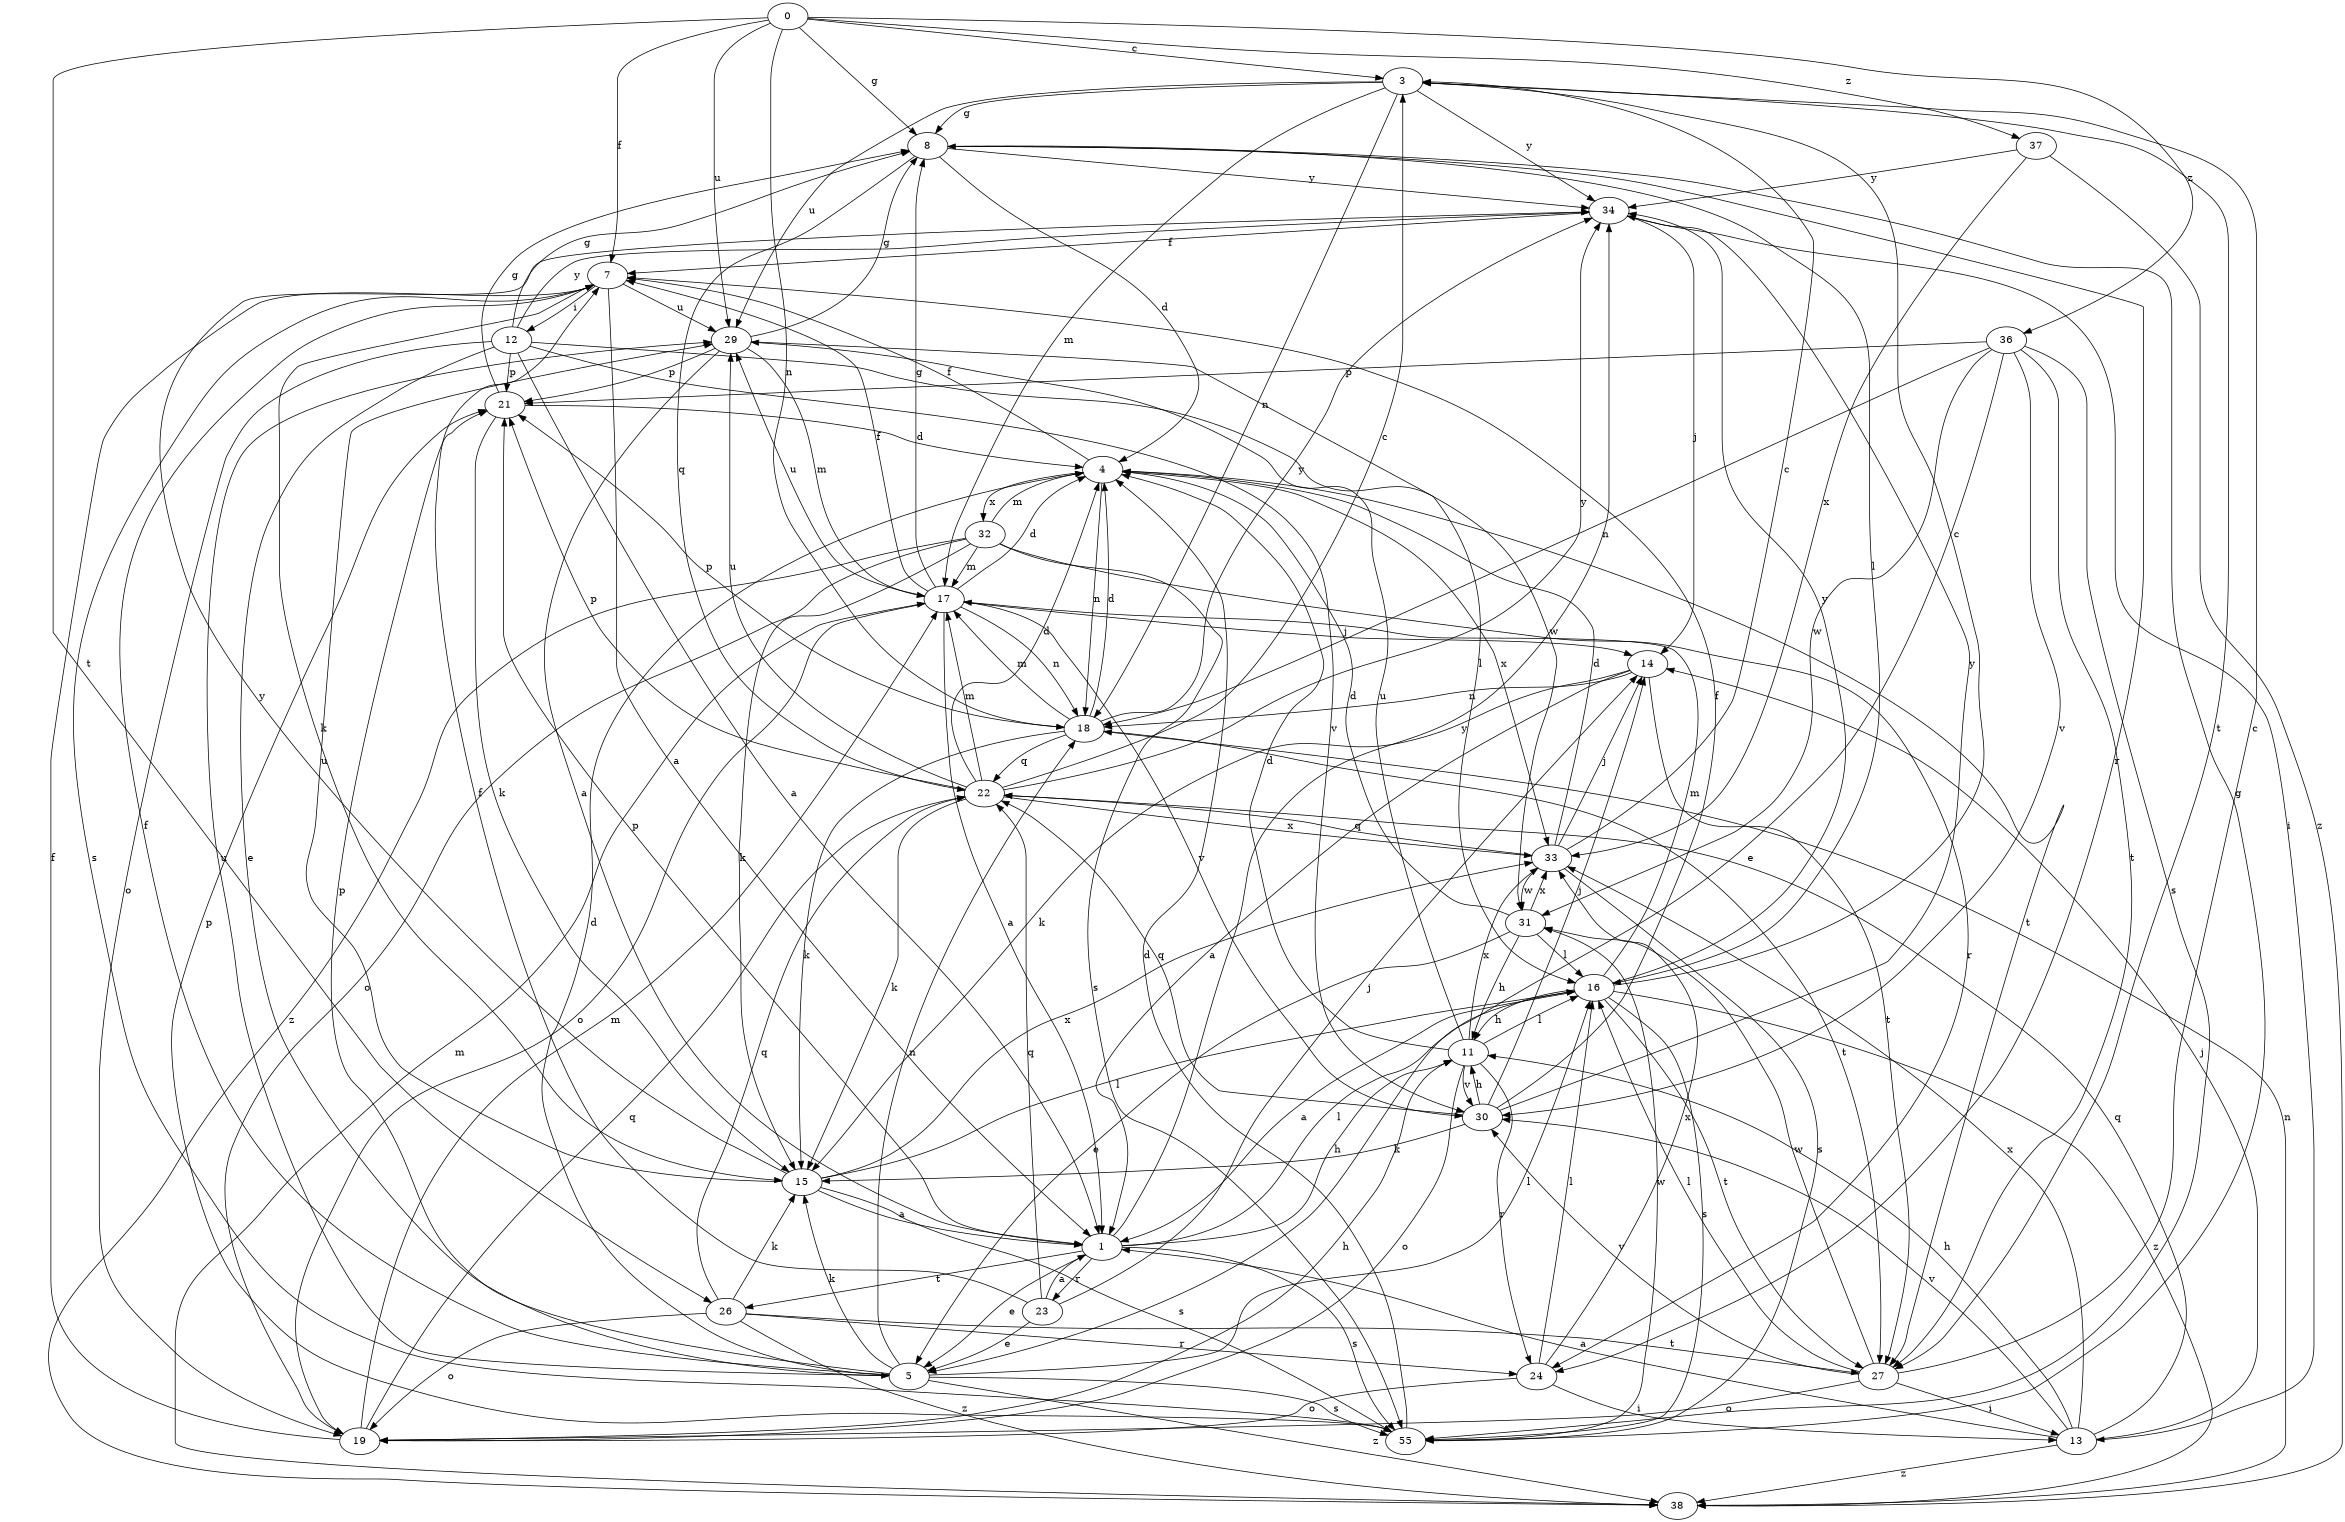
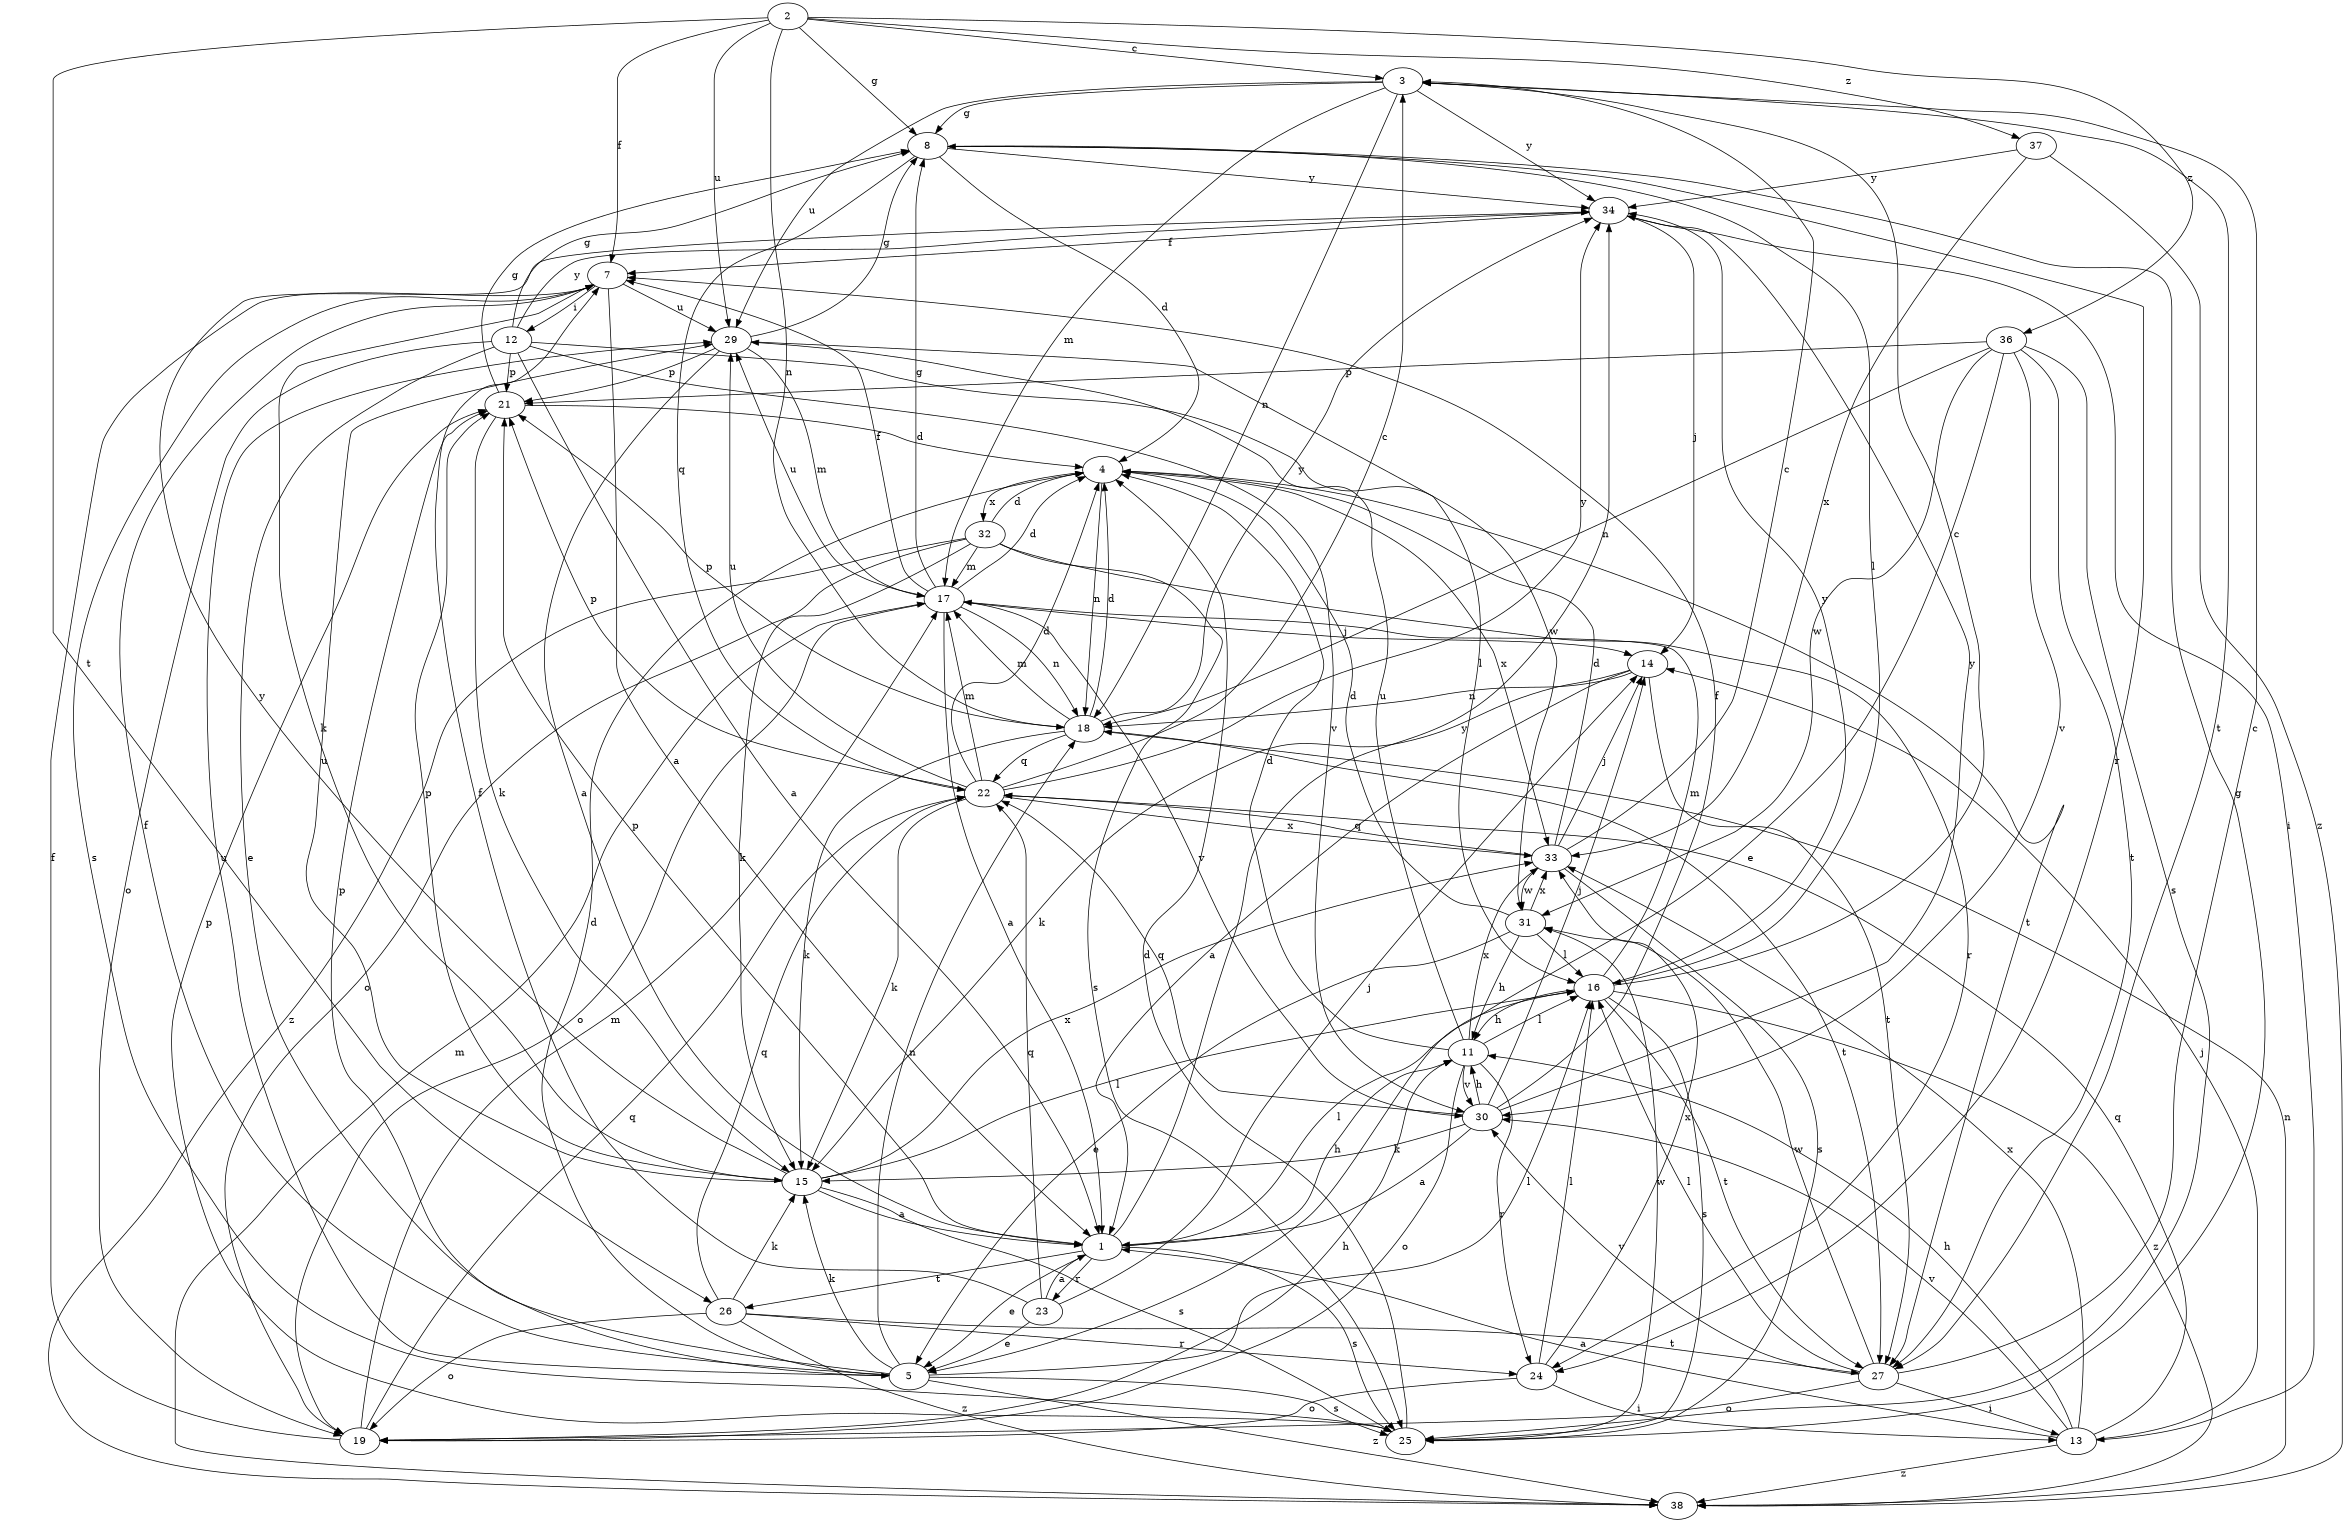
  strict digraph {
-   0
+   0 [label=2]
    3
    7
    8
    18
    26
    29
    36
    37
    34
    17
    27
    1
-   25 [label=55]
+   25
    15
    12
    16
    4
    22
    24
    21
    38
    19
    5
    31
    30
    33
    11
    23
    14
    13
    32
    0 -> 3 [label=c]
    0 -> 7 [label=f]
    0 -> 8 [label=g]
    0 -> 18 [label=n]
    0 -> 26 [label=t]
    0 -> 29 [label=u]
    0 -> 36 [label=z]
    0 -> 37 [label=z]
    3 -> 8 [label=g]
    3 -> 18 [label=n]
    3 -> 29 [label=u]
    3 -> 34 [label=y]
    3 -> 17 [label=m]
    3 -> 27 [label=t]
    7 -> 29 [label=u]
    7 -> 1 [label=a]
    7 -> 25 [label=s]
    7 -> 15 [label=k]
    7 -> 12 [label=i]
    8 -> 34 [label=y]
    8 -> 16 [label=l]
    8 -> 4 [label=d]
    8 -> 22 [label=q]
    8 -> 24 [label=r]
    18 -> 34 [label=y]
    18 -> 17 [label=m]
    18 -> 27 [label=t]
    18 -> 15 [label=k]
    18 -> 4 [label=d]
    18 -> 22 [label=q]
    18 -> 21 [label=p]
    26 -> 27 [label=t]
    26 -> 15 [label=k]
    26 -> 22 [label=q]
    26 -> 24 [label=r]
    26 -> 38 [label=z]
    26 -> 19 [label=o]
    29 -> 8 [label=g]
    29 -> 17 [label=m]
    29 -> 1 [label=a]
    29 -> 16 [label=l]
    29 -> 21 [label=p]
    36 -> 18 [label=n]
    36 -> 27 [label=t]
    36 -> 25 [label=s]
    36 -> 21 [label=p]
    36 -> 5 [label=e]
    36 -> 31 [label=w]
    36 -> 30 [label=v]
    37 -> 34 [label=y]
    37 -> 38 [label=z]
    37 -> 33 [label=x]
    34 -> 7 [label=f]
    34 -> 14 [label=j]
    34 -> 13 [label=i]
    17 -> 7 [label=f]
    17 -> 8 [label=g]
    17 -> 18 [label=n]
    17 -> 29 [label=u]
    17 -> 1 [label=a]
    17 -> 4 [label=d]
    17 -> 19 [label=o]
    17 -> 30 [label=v]
    17 -> 14 [label=j]
    27 -> 3 [label=c]
    27 -> 16 [label=l]
    27 -> 19 [label=o]
    27 -> 31 [label=w]
    27 -> 30 [label=v]
    27 -> 13 [label=i]
    1 -> 26 [label=t]
    1 -> 34 [label=y]
    1 -> 25 [label=s]
    1 -> 16 [label=l]
    1 -> 21 [label=p]
    1 -> 5 [label=e]
    1 -> 11 [label=h]
    1 -> 23 [label=r]
    25 -> 8 [label=g]
    25 -> 4 [label=d]
    25 -> 21 [label=p]
    25 -> 31 [label=w]
    15 -> 29 [label=u]
    15 -> 34 [label=y]
    15 -> 1 [label=a]
    15 -> 25 [label=s]
    15 -> 16 [label=l]
+   15 -> 21 [label=p]
    15 -> 33 [label=x]
    12 -> 8 [label=g]
    12 -> 34 [label=y]
    12 -> 1 [label=a]
    12 -> 21 [label=p]
    12 -> 19 [label=o]
    12 -> 5 [label=e]
    12 -> 31 [label=w]
    12 -> 30 [label=v]
    16 -> 3 [label=c]
    16 -> 34 [label=y]
    16 -> 17 [label=m]
    16 -> 27 [label=t]
-   16 -> 1 [label=a]
+   30 -> 1 [label=a]
    16 -> 25 [label=s]
    16 -> 38 [label=z]
    16 -> 11 [label=h]
-   4 -> 7 [label=f]
    4 -> 18 [label=n]
    4 -> 27 [label=t]
    4 -> 33 [label=x]
    4 -> 32 [label=x]
    22 -> 3 [label=c]
    22 -> 29 [label=u]
    22 -> 34 [label=y]
    22 -> 17 [label=m]
    22 -> 15 [label=k]
    22 -> 4 [label=d]
    22 -> 21 [label=p]
    22 -> 33 [label=x]
    24 -> 16 [label=l]
    24 -> 19 [label=o]
    24 -> 33 [label=x]
    24 -> 13 [label=i]
    21 -> 8 [label=g]
    21 -> 15 [label=k]
    21 -> 4 [label=d]
    38 -> 18 [label=n]
    38 -> 17 [label=m]
    19 -> 7 [label=f]
    19 -> 17 [label=m]
    19 -> 22 [label=q]
    19 -> 11 [label=h]
    5 -> 7 [label=f]
    5 -> 18 [label=n]
    5 -> 29 [label=u]
    5 -> 25 [label=s]
    5 -> 15 [label=k]
    5 -> 16 [label=l]
    5 -> 4 [label=d]
    5 -> 21 [label=p]
    5 -> 38 [label=z]
    31 -> 16 [label=l]
    31 -> 4 [label=d]
    31 -> 5 [label=e]
    31 -> 33 [label=x]
    31 -> 11 [label=h]
    30 -> 7 [label=f]
    30 -> 34 [label=y]
    30 -> 15 [label=k]
    30 -> 22 [label=q]
    30 -> 11 [label=h]
    30 -> 14 [label=j]
    33 -> 3 [label=c]
    33 -> 25 [label=s]
    33 -> 4 [label=d]
    33 -> 22 [label=q]
    33 -> 31 [label=w]
    33 -> 14 [label=j]
    11 -> 29 [label=u]
    11 -> 16 [label=l]
    11 -> 4 [label=d]
    11 -> 24 [label=r]
    11 -> 19 [label=o]
    11 -> 30 [label=v]
    11 -> 33 [label=x]
    23 -> 7 [label=f]
    23 -> 1 [label=a]
    23 -> 22 [label=q]
    23 -> 5 [label=e]
    23 -> 14 [label=j]
    14 -> 18 [label=n]
    14 -> 27 [label=t]
    14 -> 1 [label=a]
    14 -> 15 [label=k]
    13 -> 1 [label=a]
    13 -> 22 [label=q]
    13 -> 38 [label=z]
    13 -> 30 [label=v]
    13 -> 33 [label=x]
    13 -> 11 [label=h]
    13 -> 14 [label=j]
    32 -> 17 [label=m]
    32 -> 25 [label=s]
    32 -> 15 [label=k]
-   32 -> 4 [label=m]
+   32 -> 4 [label=d]
    32 -> 24 [label=r]
    32 -> 38 [label=z]
    32 -> 19 [label=o]
  }
